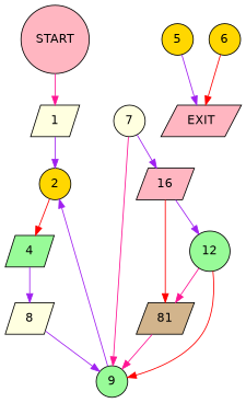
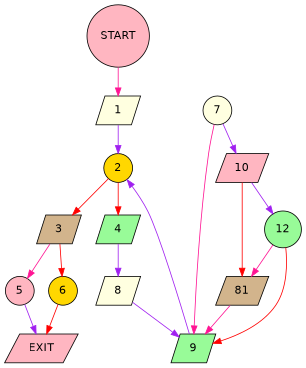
  digraph {
    fontname="DejaVu Sans"
    node [fillcolor=lightpink fontname="DejaVu Sans" shape=circle style=filled]
    edge [color=purple fontname="DejaVu Sans"]
    n1 [label=START]
    1 [fillcolor=lightyellow shape=parallelogram]
    2 [fillcolor=gold]
    n4 [label=EXIT shape=parallelogram]
+   3 [fillcolor=tan shape=parallelogram]
    4 [fillcolor=palegreen shape=parallelogram]
-   5 [fillcolor=gold]
+   5
    6 [fillcolor=gold]
    8 [fillcolor=lightyellow shape=parallelogram]
    7 [fillcolor=lightyellow]
-   9 [fillcolor=palegreen]
-   10 [shape=parallelogram label=16]
+   9 [fillcolor=palegreen shape=parallelogram]
+   10 [shape=parallelogram]
    n13 [fillcolor=tan label=81 shape=parallelogram]
    12 [fillcolor=palegreen]
    n1 -> 1 [color=deeppink]
    1 -> 2
+   2 -> 3 [color=red]
    2 -> 4 [color=red]
+   3 -> 5 [color=deeppink]
+   3 -> 6 [color=red]
    4 -> 8
    5 -> n4
    6 -> n4 [color=red]
    8 -> 9
    7 -> 9 [color=deeppink]
    7 -> 10
    9 -> 2
    10 -> n13 [color=red]
    10 -> 12
    n13 -> 9 [color=deeppink]
    12 -> 9 [color=red]
    12 -> n13 [color=deeppink]
  }
